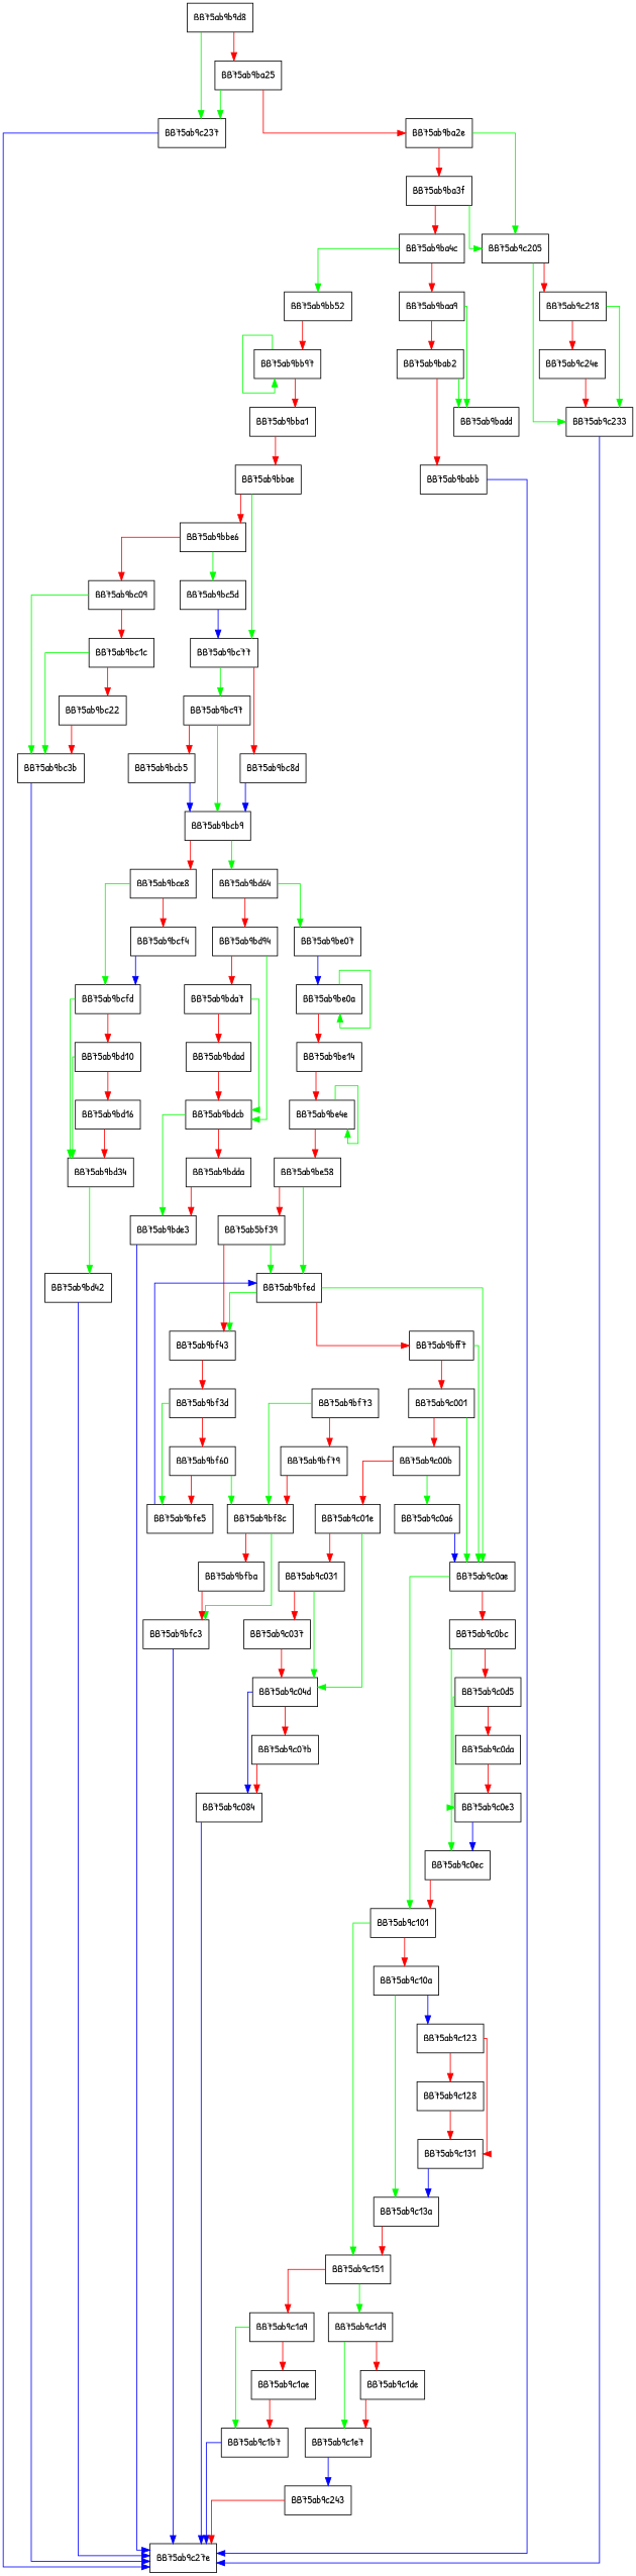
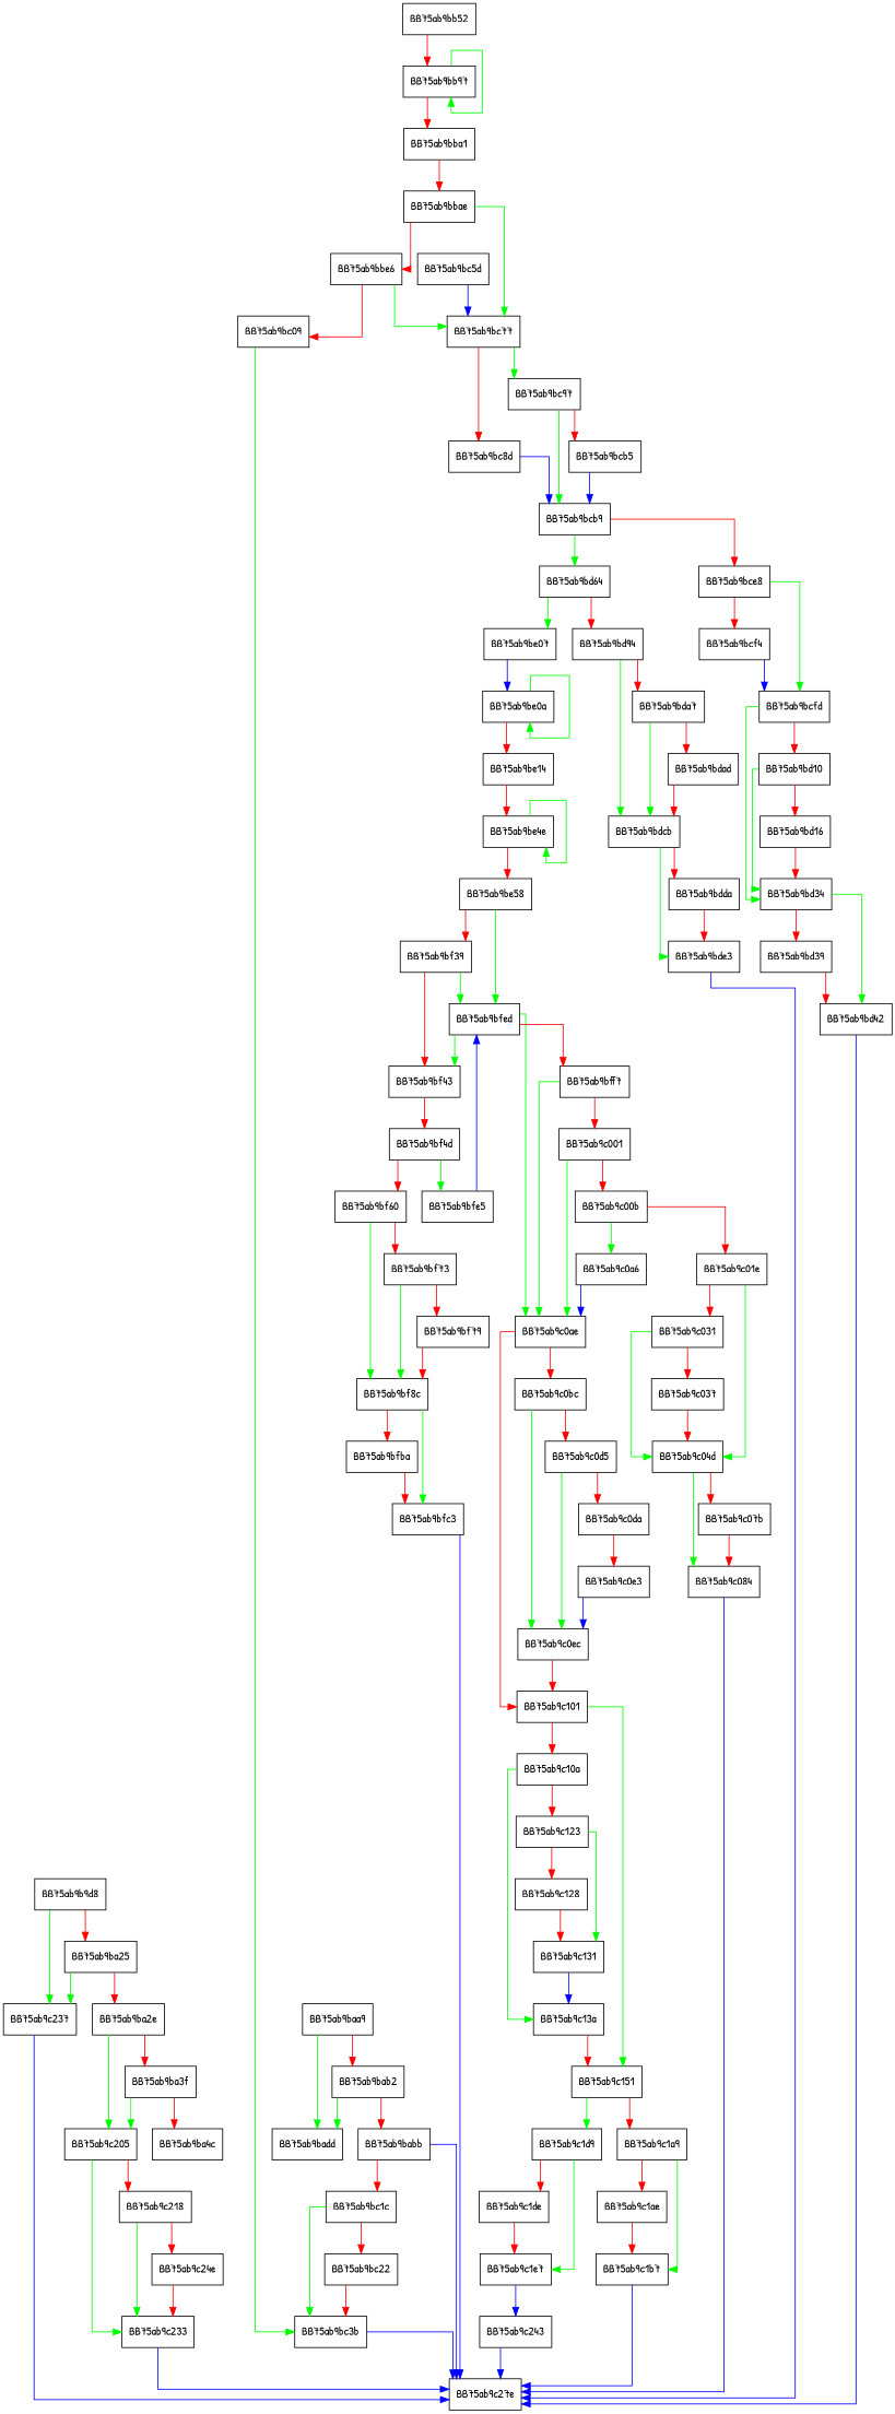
  digraph {
    fontname="Patrick Hand"
    splines=ortho
    node [fontname="Patrick Hand" shape=box]
    edge [color=red fontname="Patrick Hand"]
    BB75ab9b9d8
    BB75ab9c237
    BB75ab9ba25
    BB75ab9c27e
    BB75ab9ba2e
    BB75ab9c205
    BB75ab9ba3f
    BB75ab9c233
    BB75ab9c218
    BB75ab9ba4c
    n11 [label=BB75ab9c24e]
    BB75ab9bb52
    BB75ab9baa9
    BB75ab9bb97
    BB75ab9badd
    BB75ab9bab2
    BB75ab9bba1
    BB75ab9babb
    BB75ab9bbae
    BB75ab9bc77
    BB75ab9bbe6
    BB75ab9bc97
    BB75ab9bc8d
    BB75ab9bc5d
    BB75ab9bc09
    BB75ab9bcb9
    BB75ab9bcb5
    BB75ab9bc3b
    BB75ab9bc1c
    BB75ab9bc22
    BB75ab9bd64
    BB75ab9bce8
    BB75ab9be07
    BB75ab9bd94
    BB75ab9bcfd
    BB75ab9bcf4
    BB75ab9be0a
    BB75ab9bdcb
    BB75ab9bda7
    BB75ab9bd34
    BB75ab9bd10
    BB75ab9bd42
+   BB75ab9bd39
    BB75ab9bd16
    BB75ab9be14
    BB75ab9bde3
    BB75ab9bdda
    BB75ab9bdad
    BB75ab9be4e
    BB75ab9be58
    BB75ab9bfed
-   BB75ab9bf39 [label=BB75ab5bf39]
+   BB75ab9bf39
    BB75ab9c0ae
    BB75ab9bff7
    BB75ab9bf43
    BB75ab9c101
    BB75ab9c0bc
    BB75ab9c001
-   BB75ab9bf4d [label=BB75ab9bf3d]
+   BB75ab9bf4d
    BB75ab9bfe5
    BB75ab9bf60
    BB75ab9bf8c
    BB75ab9bf73
    BB75ab9bfc3
    BB75ab9bfba
    BB75ab9bf79
    BB75ab9c151
    BB75ab9c10a
    BB75ab9c0ec
    BB75ab9c0d5
    BB75ab9c00b
    BB75ab9c0a6
    BB75ab9c01e
    BB75ab9c04d
    BB75ab9c031
    BB75ab9c084
    BB75ab9c07b
    BB75ab9c037
    BB75ab9c1d9
    BB75ab9c1a9
    BB75ab9c13a
    BB75ab9c123
    BB75ab9c0e3
    BB75ab9c0da
    BB75ab9c1e7
    BB75ab9c1de
    BB75ab9c1b7
    BB75ab9c1ae
    BB75ab9c131
    BB75ab9c128
    BB75ab9c243
    BB75ab9b9d8 -> BB75ab9c237 [color=green]
    BB75ab9b9d8 -> BB75ab9ba25
    BB75ab9c237 -> BB75ab9c27e [color=blue]
    BB75ab9ba25 -> BB75ab9c237 [color=green]
    BB75ab9ba25 -> BB75ab9ba2e
    BB75ab9ba2e -> BB75ab9c205 [color=green]
    BB75ab9ba2e -> BB75ab9ba3f
    BB75ab9c205 -> BB75ab9c233 [color=green]
    BB75ab9c205 -> BB75ab9c218
    BB75ab9ba3f -> BB75ab9c205 [color=green]
    BB75ab9ba3f -> BB75ab9ba4c
    BB75ab9c233 -> BB75ab9c27e [color=blue]
    BB75ab9c218 -> BB75ab9c233 [color=green]
    BB75ab9c218 -> n11
-   BB75ab9ba4c -> BB75ab9bb52 [color=green]
-   BB75ab9ba4c -> BB75ab9baa9
    n11 -> BB75ab9c233
    BB75ab9bb52 -> BB75ab9bb97
    BB75ab9baa9 -> BB75ab9badd [color=green]
    BB75ab9baa9 -> BB75ab9bab2
    BB75ab9bb97 -> BB75ab9bb97 [color=green]
    BB75ab9bb97 -> BB75ab9bba1
    BB75ab9bab2 -> BB75ab9badd [color=green]
    BB75ab9bab2 -> BB75ab9babb
    BB75ab9bba1 -> BB75ab9bbae
    BB75ab9babb -> BB75ab9c27e [color=blue]
    BB75ab9bbae -> BB75ab9bc77 [color=green]
    BB75ab9bbae -> BB75ab9bbe6
    BB75ab9bc77 -> BB75ab9bc97 [color=green]
    BB75ab9bc77 -> BB75ab9bc8d
-   BB75ab9bbe6 -> BB75ab9bc5d [color=green]
+   BB75ab9bbe6 -> BB75ab9bc77 [color=green]
    BB75ab9bbe6 -> BB75ab9bc09
    BB75ab9bc97 -> BB75ab9bcb9 [color=green]
    BB75ab9bc97 -> BB75ab9bcb5
    BB75ab9bc8d -> BB75ab9bcb9 [color=blue]
    BB75ab9bc5d -> BB75ab9bc77 [color=blue]
    BB75ab9bc09 -> BB75ab9bc3b [color=green]
-   BB75ab9bc09 -> BB75ab9bc1c
+   BB75ab9babb -> BB75ab9bc1c
    BB75ab9bcb9 -> BB75ab9bd64 [color=green]
    BB75ab9bcb9 -> BB75ab9bce8
    BB75ab9bcb5 -> BB75ab9bcb9 [color=blue]
    BB75ab9bc3b -> BB75ab9c27e [color=blue]
    BB75ab9bc1c -> BB75ab9bc3b [color=green]
    BB75ab9bc1c -> BB75ab9bc22
    BB75ab9bc22 -> BB75ab9bc3b
    BB75ab9bd64 -> BB75ab9be07 [color=green]
    BB75ab9bd64 -> BB75ab9bd94
    BB75ab9bce8 -> BB75ab9bcfd [color=green]
    BB75ab9bce8 -> BB75ab9bcf4
    BB75ab9be07 -> BB75ab9be0a [color=blue]
    BB75ab9bd94 -> BB75ab9bdcb [color=green]
    BB75ab9bd94 -> BB75ab9bda7
    BB75ab9bcfd -> BB75ab9bd34 [color=green]
    BB75ab9bcfd -> BB75ab9bd10
    BB75ab9bcf4 -> BB75ab9bcfd [color=blue]
    BB75ab9be0a -> BB75ab9be0a [color=green]
    BB75ab9be0a -> BB75ab9be14
    BB75ab9bdcb -> BB75ab9bde3 [color=green]
    BB75ab9bdcb -> BB75ab9bdda
    BB75ab9bda7 -> BB75ab9bdcb [color=green]
    BB75ab9bda7 -> BB75ab9bdad
    BB75ab9bd34 -> BB75ab9bd42 [color=green]
+   BB75ab9bd34 -> BB75ab9bd39
    BB75ab9bd10 -> BB75ab9bd34 [color=green]
    BB75ab9bd10 -> BB75ab9bd16
    BB75ab9bd42 -> BB75ab9c27e [color=blue]
+   BB75ab9bd39 -> BB75ab9bd42
    BB75ab9bd16 -> BB75ab9bd34
    BB75ab9be14 -> BB75ab9be4e
    BB75ab9bde3 -> BB75ab9c27e [color=blue]
    BB75ab9bdda -> BB75ab9bde3
    BB75ab9bdad -> BB75ab9bdcb
    BB75ab9be4e -> BB75ab9be4e [color=green]
    BB75ab9be4e -> BB75ab9be58
    BB75ab9be58 -> BB75ab9bfed [color=green]
    BB75ab9be58 -> BB75ab9bf39
    BB75ab9bfed -> BB75ab9c0ae [color=green]
    BB75ab9bfed -> BB75ab9bff7
    BB75ab9bfed -> BB75ab9bf43 [color=green]
    BB75ab9bf39 -> BB75ab9bfed [color=green]
    BB75ab9bf39 -> BB75ab9bf43
-   BB75ab9c0ae -> BB75ab9c101 [color=green]
+   BB75ab9c0ae -> BB75ab9c101
    BB75ab9c0ae -> BB75ab9c0bc
    BB75ab9bff7 -> BB75ab9c0ae [color=green]
    BB75ab9bff7 -> BB75ab9c001
    BB75ab9bf43 -> BB75ab9bf4d
    BB75ab9c101 -> BB75ab9c151 [color=green]
    BB75ab9c101 -> BB75ab9c10a
    BB75ab9c0bc -> BB75ab9c0ec [color=green]
    BB75ab9c0bc -> BB75ab9c0d5
    BB75ab9c001 -> BB75ab9c0ae [color=green]
    BB75ab9c001 -> BB75ab9c00b
    BB75ab9bf4d -> BB75ab9bfe5 [color=green]
    BB75ab9bf4d -> BB75ab9bf60
    BB75ab9bfe5 -> BB75ab9bfed [color=blue]
    BB75ab9bf60 -> BB75ab9bf8c [color=green]
-   BB75ab9bf60 -> BB75ab9bfe5
+   BB75ab9bf60 -> BB75ab9bf73
    BB75ab9bf8c -> BB75ab9bfc3 [color=green]
    BB75ab9bf8c -> BB75ab9bfba
    BB75ab9bf73 -> BB75ab9bf8c [color=green]
    BB75ab9bf73 -> BB75ab9bf79
    BB75ab9bfc3 -> BB75ab9c27e [color=blue]
    BB75ab9bfba -> BB75ab9bfc3
    BB75ab9bf79 -> BB75ab9bf8c
    BB75ab9c151 -> BB75ab9c1d9 [color=green]
    BB75ab9c151 -> BB75ab9c1a9
    BB75ab9c10a -> BB75ab9c13a [color=green]
-   BB75ab9c10a -> BB75ab9c123 [color=blue]
+   BB75ab9c10a -> BB75ab9c123
    BB75ab9c0ec -> BB75ab9c101
-   BB75ab9c0d5 -> BB75ab9c0e3 [color=green]
+   BB75ab9c0d5 -> BB75ab9c0ec [color=green]
    BB75ab9c0d5 -> BB75ab9c0da
    BB75ab9c00b -> BB75ab9c0a6 [color=green]
    BB75ab9c00b -> BB75ab9c01e
    BB75ab9c0a6 -> BB75ab9c0ae [color=blue]
    BB75ab9c01e -> BB75ab9c04d [color=green]
    BB75ab9c01e -> BB75ab9c031
-   BB75ab9c04d -> BB75ab9c084 [color=blue]
+   BB75ab9c04d -> BB75ab9c084 [color=green]
    BB75ab9c04d -> BB75ab9c07b
    BB75ab9c031 -> BB75ab9c04d [color=green]
    BB75ab9c031 -> BB75ab9c037
    BB75ab9c084 -> BB75ab9c27e [color=blue]
    BB75ab9c07b -> BB75ab9c084
    BB75ab9c037 -> BB75ab9c04d
    BB75ab9c1d9 -> BB75ab9c1e7 [color=green]
    BB75ab9c1d9 -> BB75ab9c1de
    BB75ab9c1a9 -> BB75ab9c1b7 [color=green]
    BB75ab9c1a9 -> BB75ab9c1ae
    BB75ab9c13a -> BB75ab9c151
-   BB75ab9c123 -> BB75ab9c131
+   BB75ab9c123 -> BB75ab9c131 [color=green]
    BB75ab9c123 -> BB75ab9c128
    BB75ab9c0e3 -> BB75ab9c0ec [color=blue]
    BB75ab9c0da -> BB75ab9c0e3
    BB75ab9c1e7 -> BB75ab9c243 [color=blue]
    BB75ab9c1de -> BB75ab9c1e7
    BB75ab9c1b7 -> BB75ab9c27e [color=blue]
    BB75ab9c1ae -> BB75ab9c1b7
    BB75ab9c131 -> BB75ab9c13a [color=blue]
    BB75ab9c128 -> BB75ab9c131
-   BB75ab9c243 -> BB75ab9c27e
+   BB75ab9c243 -> BB75ab9c27e [color=blue]
  }
